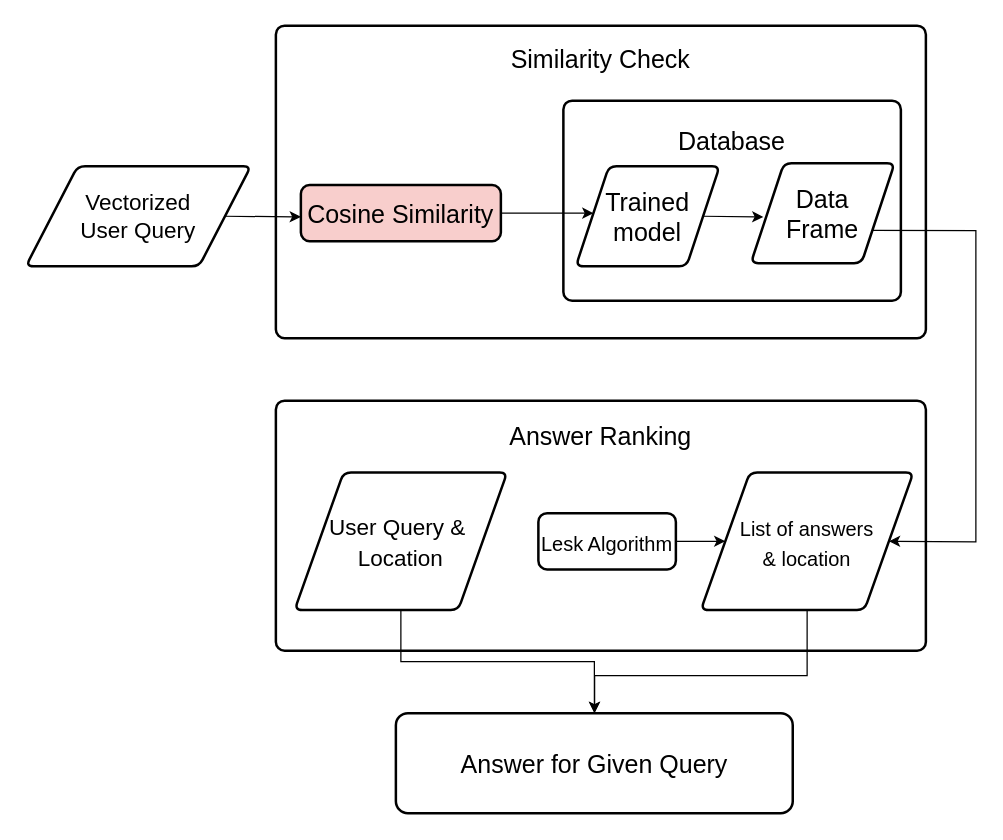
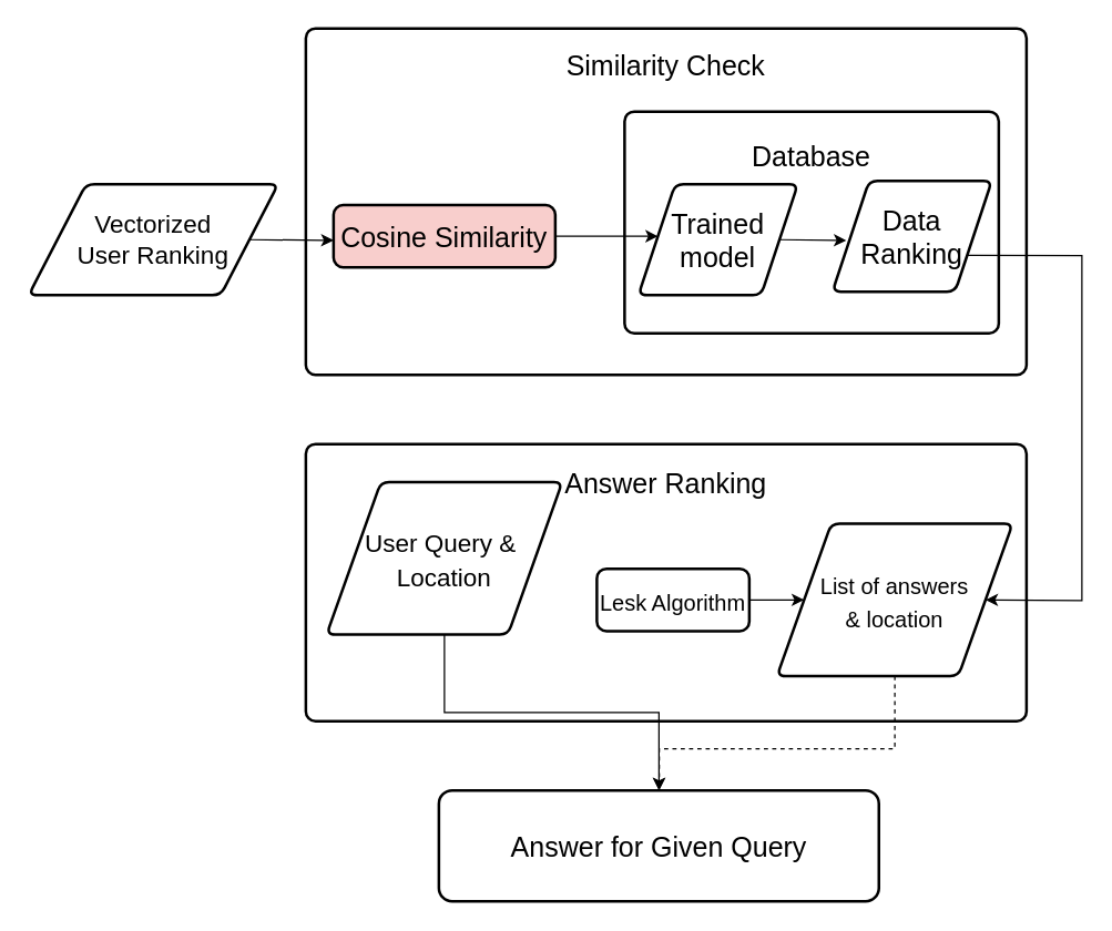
  <mxCell id="0" />
  <mxCell id="1" parent="0" />
  <mxCell id="2" value="&lt;font style=&quot;font-size: 20px;&quot;&gt;Similarity Check&lt;br&gt;&lt;br&gt;&lt;br&gt;&lt;br&gt;&lt;br&gt;&lt;br&gt;&lt;br&gt;&lt;br&gt;&lt;br&gt;&lt;/font&gt;" style="rounded=1;whiteSpace=wrap;html=1;absoluteArcSize=1;arcSize=14;strokeWidth=2;fontSize=18;" vertex="1" parent="1"><mxGeometry x="220" y="20" width="520" height="250" as="geometry" /></mxCell>
- <mxCell id="3" value="&lt;font style=&quot;font-size: 18px;&quot;&gt;Vectorized&lt;br&gt;User Query&lt;/font&gt;" style="shape=parallelogram;html=1;strokeWidth=2;perimeter=parallelogramPerimeter;whiteSpace=wrap;rounded=1;arcSize=12;size=0.23;" vertex="1" parent="1"><mxGeometry x="20" y="132.5" width="180" height="80" as="geometry" /></mxCell>
+ <mxCell id="3" value="&lt;font style=&quot;font-size: 18px;&quot;&gt;Vectorized&lt;br&gt;User Ranking&lt;/font&gt;" style="shape=parallelogram;html=1;strokeWidth=2;perimeter=parallelogramPerimeter;whiteSpace=wrap;rounded=1;arcSize=12;size=0.23;" vertex="1" parent="1"><mxGeometry x="20" y="132.5" width="180" height="80" as="geometry" /></mxCell>
  <mxCell id="4" value="&lt;font style=&quot;font-size: 20px;&quot;&gt;Database&lt;br&gt;&lt;br&gt;&lt;br&gt;&lt;br&gt;&lt;br&gt;&lt;/font&gt;" style="rounded=1;whiteSpace=wrap;html=1;absoluteArcSize=1;arcSize=14;strokeWidth=2;" vertex="1" parent="1"><mxGeometry x="450" y="80" width="270" height="160" as="geometry" /></mxCell>
  <mxCell id="5" value="" style="edgeStyle=orthogonalEdgeStyle;rounded=0;orthogonalLoop=1;jettySize=auto;html=1;fontSize=20;" edge="1" parent="1" source="6" target="7"><mxGeometry relative="1" as="geometry"><Array as="points"><mxPoint x="440" y="170" /><mxPoint x="440" y="170" /></Array></mxGeometry></mxCell>
  <mxCell id="6" value="Cosine&lt;font style=&quot;font-size: 20px;&quot;&gt; &lt;/font&gt;Similarity" style="rounded=1;whiteSpace=wrap;html=1;absoluteArcSize=1;arcSize=14;strokeWidth=2;fontSize=20;fillColor=#f8cecc;" vertex="1" parent="1"><mxGeometry x="240" y="147.5" width="160" height="45" as="geometry" /></mxCell>
  <mxCell id="7" value="Trained&lt;br&gt;model" style="shape=parallelogram;html=1;strokeWidth=2;perimeter=parallelogramPerimeter;whiteSpace=wrap;rounded=1;arcSize=12;size=0.23;fontSize=20;" vertex="1" parent="1"><mxGeometry x="460" y="132.5" width="115" height="80" as="geometry" /></mxCell>
- <mxCell id="8" value="Data&lt;br&gt;Frame" style="shape=parallelogram;html=1;strokeWidth=2;perimeter=parallelogramPerimeter;whiteSpace=wrap;rounded=1;arcSize=12;size=0.23;fontSize=20;" vertex="1" parent="1"><mxGeometry x="600" y="130" width="115" height="80" as="geometry" /></mxCell>
+ <mxCell id="8" value="Data&lt;br&gt;Ranking" style="shape=parallelogram;html=1;strokeWidth=2;perimeter=parallelogramPerimeter;whiteSpace=wrap;rounded=1;arcSize=12;size=0.23;fontSize=20;" vertex="1" parent="1"><mxGeometry x="600" y="130" width="115" height="80" as="geometry" /></mxCell>
  <mxCell id="9" value="" style="endArrow=classic;html=1;rounded=0;fontSize=20;exitX=1;exitY=0.5;exitDx=0;exitDy=0;" edge="1" parent="1" source="3"><mxGeometry width="50" height="50" relative="1" as="geometry"><mxPoint x="450" y="170" as="sourcePoint" /><mxPoint x="240" y="173" as="targetPoint" /></mxGeometry></mxCell>
  <mxCell id="10" value="" style="endArrow=classic;html=1;rounded=0;fontSize=20;exitX=1;exitY=0.5;exitDx=0;exitDy=0;" edge="1" parent="1" source="7"><mxGeometry width="50" height="50" relative="1" as="geometry"><mxPoint x="450" y="170" as="sourcePoint" /><mxPoint x="610" y="173" as="targetPoint" /></mxGeometry></mxCell>
  <mxCell id="11" value="&lt;font style=&quot;font-size: 20px;&quot;&gt;Answer Ranking&lt;br&gt;&lt;br&gt;&lt;br&gt;&lt;br&gt;&lt;br&gt;&lt;br&gt;&lt;br&gt;&lt;/font&gt;" style="rounded=1;whiteSpace=wrap;html=1;absoluteArcSize=1;arcSize=14;strokeWidth=2;fontSize=16;" vertex="1" parent="1"><mxGeometry x="220" y="320" width="520" height="200" as="geometry" /></mxCell>
  <mxCell id="12" value="&lt;font style=&quot;font-size: 16px;&quot;&gt;Lesk Algorithm&lt;/font&gt;" style="rounded=1;whiteSpace=wrap;html=1;absoluteArcSize=1;arcSize=14;strokeWidth=2;fontSize=20;" vertex="1" parent="1"><mxGeometry x="430" y="410" width="110" height="45" as="geometry" /></mxCell>
- <mxCell id="13" value="" style="edgeStyle=orthogonalEdgeStyle;rounded=0;orthogonalLoop=1;jettySize=auto;html=1;fontSize=18;" edge="1" parent="1" source="14" target="19"><mxGeometry relative="1" as="geometry"><Array as="points"><mxPoint x="645" y="540" /><mxPoint x="475" y="540" /></Array></mxGeometry></mxCell>
+ <mxCell id="13" value="" style="edgeStyle=orthogonalEdgeStyle;rounded=0;orthogonalLoop=1;jettySize=auto;html=1;fontSize=18;dashed=1;" edge="1" parent="1" source="14" target="19"><mxGeometry relative="1" as="geometry"><Array as="points"><mxPoint x="645" y="540" /><mxPoint x="475" y="540" /></Array></mxGeometry></mxCell>
  <mxCell id="14" value="&lt;font style=&quot;font-size: 16px;&quot;&gt;List of answers&lt;br&gt;&amp;amp; location&lt;/font&gt;" style="shape=parallelogram;html=1;strokeWidth=2;perimeter=parallelogramPerimeter;whiteSpace=wrap;rounded=1;arcSize=12;size=0.23;fontSize=20;" vertex="1" parent="1"><mxGeometry x="560" y="377.5" width="170" height="110" as="geometry" /></mxCell>
  <mxCell id="15" value="" style="endArrow=classic;html=1;rounded=0;fontSize=16;exitX=1;exitY=0.75;exitDx=0;exitDy=0;entryX=1;entryY=0.5;entryDx=0;entryDy=0;" edge="1" parent="1" source="8" target="14"><mxGeometry width="50" height="50" relative="1" as="geometry"><mxPoint x="360" y="340" as="sourcePoint" /><mxPoint x="830" y="180" as="targetPoint" /><Array as="points"><mxPoint x="780" y="184" /><mxPoint x="780" y="433" /></Array></mxGeometry></mxCell>
  <mxCell id="16" value="" style="edgeStyle=orthogonalEdgeStyle;rounded=0;orthogonalLoop=1;jettySize=auto;html=1;fontSize=18;" edge="1" parent="1" source="17" target="19"><mxGeometry relative="1" as="geometry" /></mxCell>
- <mxCell id="17" value="&lt;font style=&quot;font-size: 18px;&quot;&gt;User Query &amp;amp;&amp;nbsp;&lt;br&gt;Location&lt;/font&gt;" style="shape=parallelogram;html=1;strokeWidth=2;perimeter=parallelogramPerimeter;whiteSpace=wrap;rounded=1;arcSize=12;size=0.23;fontSize=20;" vertex="1" parent="1"><mxGeometry x="235" y="377.5" width="170" height="110" as="geometry" /></mxCell>
+ <mxCell id="17" value="&lt;font style=&quot;font-size: 18px;&quot;&gt;User Query &amp;amp;&amp;nbsp;&lt;br&gt;Location&lt;/font&gt;" style="shape=parallelogram;html=1;strokeWidth=2;perimeter=parallelogramPerimeter;whiteSpace=wrap;rounded=1;arcSize=12;size=0.23;fontSize=20;" vertex="1" parent="1"><mxGeometry x="235" y="347.5" width="170" height="110" as="geometry" /></mxCell>
  <mxCell id="18" value="" style="endArrow=classic;html=1;rounded=0;fontSize=18;exitX=1;exitY=0.5;exitDx=0;exitDy=0;entryX=0;entryY=0.5;entryDx=0;entryDy=0;" edge="1" parent="1" source="12" target="14"><mxGeometry width="50" height="50" relative="1" as="geometry"><mxPoint x="360" y="340" as="sourcePoint" /><mxPoint x="580" y="433" as="targetPoint" /></mxGeometry></mxCell>
  <mxCell id="19" value="Answer for Given Query" style="whiteSpace=wrap;html=1;fontSize=20;strokeWidth=2;rounded=1;arcSize=12;" vertex="1" parent="1"><mxGeometry x="316" y="570" width="317.5" height="80" as="geometry" /></mxCell>
